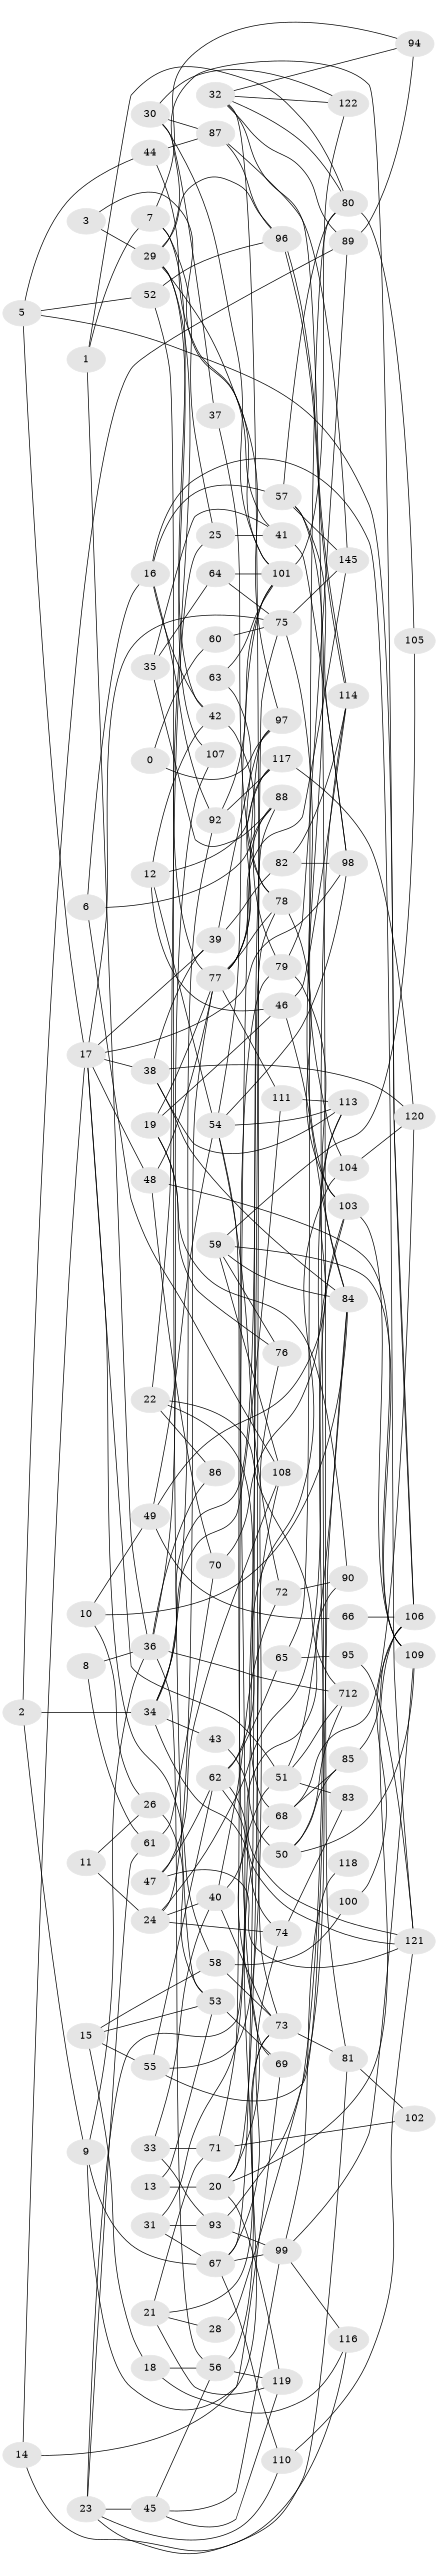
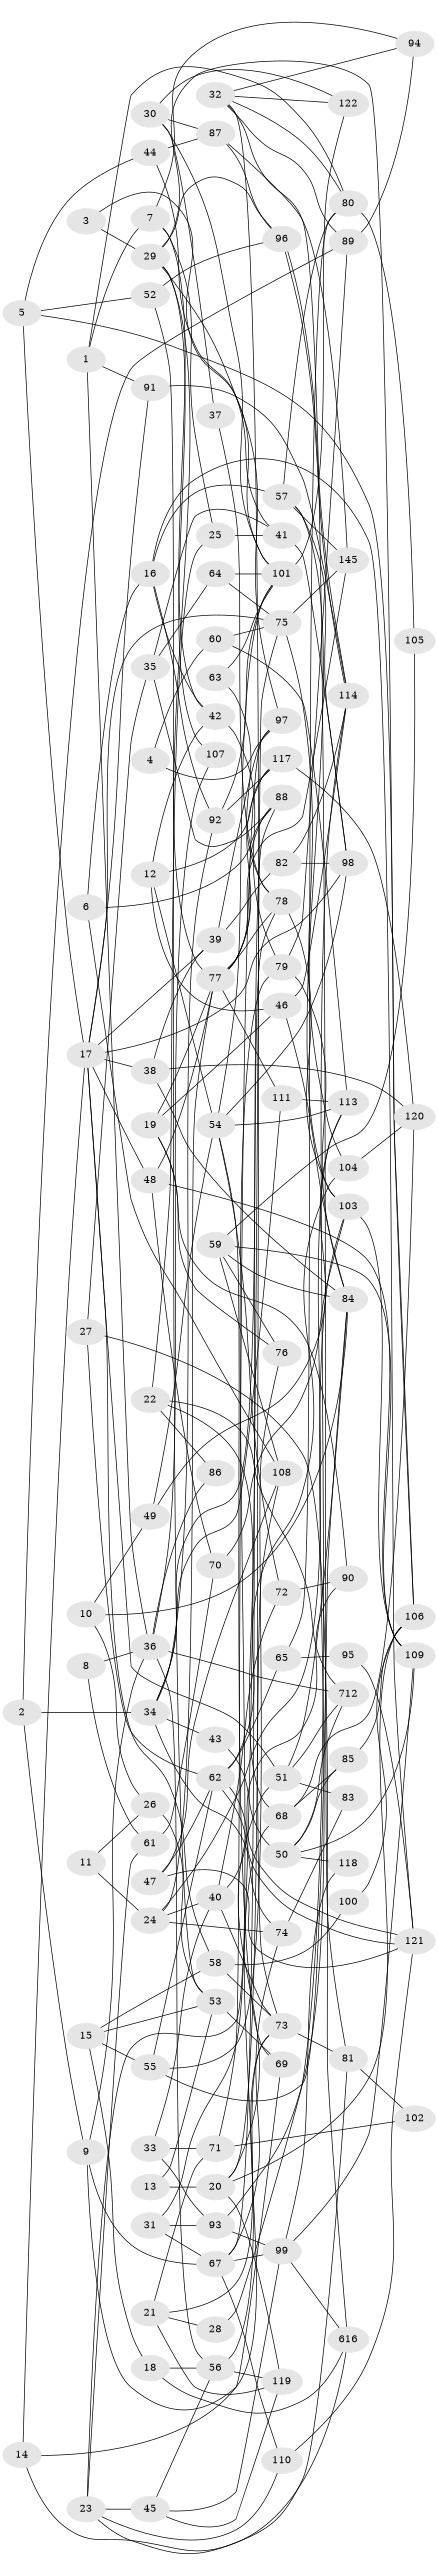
  graph {
    rankdir=LR
    node [color=gray90 style=filled]
    1
    7
    36
    80
+   91
    25
    42
    94
    56
    86
    n11 [label=712]
    107
    105
    114
    2
    9
    34
    89
    67
    69
    92
    74
    43
    78
    111
    3
    29
    101
    106
    77
    41
    96
    122
-   4 [label=0]
+   4
    60
    97
    75
    113
    5
    17
    44
    52
    58
    38
    39
    48
    51
    98
    87
    53
    6
    16
    88
    108
    57
    121
    79
    8
    61
    70
    110
    99
    10
    26
    49
    84
    54
-   66
    11
    24
    40
    12
    46
    117
    72
    120
    13
    20
    119
    14
    73
    81
    102
    15
    18
    55
-   116
+   116 [label=616]
    76
    62
    100
    103
    n92 [label=145]
    82
    109
    83
    104
    68
    19
    90
    21
    28
    71
    22
    85
    23
    45
+   27
    35
    64
    65
    30
    37
    31
    93
    32
    33
    50
    118
    47
    59
    95
    63
    1 -- 7
    1 -- 36
    1 -- 80
+   1 -- 91
    7 -- 25
    7 -- 42
    7 -- 94
    36 -- 56
    36 -- 86
    36 -- n11
    36 -- 107
    80 -- 105
+   91 -- 114
    25 -- 41
    42 -- 79
    56 -- 119
    56 -- 68
    2 -- 9
    2 -- 34
    2 -- 89
    9 -- 36
    9 -- 67
    9 -- 69
    34 -- 92
    34 -- 74
    34 -- 43
    34 -- 78
    34 -- 111
    89 -- 94
    67 -- 74
    67 -- 88
    67 -- 110
    67 -- 99
    92 -- 101
    92 -- 117
    74 -- 83
    43 -- 50
    78 -- 103
    111 -- 113
    3 -- 29
    3 -- 101
    29 -- 107
    29 -- 106
    29 -- 77
    29 -- 41
    29 -- 96
    101 -- 122
    77 -- 78
    77 -- 111
    77 -- 88
    77 -- 117
    77 -- n92
    41 -- 98
    96 -- 114
    96 -- 114
    4 -- 60
    4 -- 97
    60 -- 75
-   38 -- 113
+   60 -- 113
    75 -- n92
    75 -- 104
    5 -- 106
    5 -- 17
    5 -- 44
    5 -- 52
+   17 -- 91
    17 -- 75
    17 -- 58
    17 -- 38
    17 -- 39
    17 -- 48
    17 -- 51
    17 -- 98
    44 -- 97
    44 -- 87
    52 -- 96
    52 -- 53
    58 -- 73
    58 -- 100
    38 -- 39
    38 -- 84
    38 -- 120
    39 -- 97
    39 -- 82
    48 -- 77
    48 -- 70
    48 -- 109
    51 -- n11
    51 -- 84
    51 -- 83
    87 -- 96
    87 -- n92
    53 -- 69
    6 -- 16
    6 -- 88
    6 -- 108
    16 -- 42
    16 -- 92
    16 -- 57
    16 -- 121
    57 -- 80
    57 -- 98
    57 -- 103
    57 -- n92
    79 -- 89
    79 -- 84
    8 -- 36
    8 -- 61
    61 -- 70
    70 -- 103
    110 -- 121
    99 -- 116
    99 -- 109
    99 -- 118
    10 -- 26
    10 -- 49
    10 -- 84
    26 -- 53
    49 -- 113
    49 -- 54
-   49 -- 66
    54 -- 69
    54 -- 101
    54 -- 113
    54 -- 98
    54 -- 72
-   66 -- 106
    11 -- 26
    11 -- 24
    24 -- 74
    24 -- 77
    24 -- 113
    24 -- 40
    40 -- 72
    40 -- 73
    40 -- 90
    12 -- 42
    12 -- 54
    12 -- 46
    12 -- 117
    46 -- 114
    46 -- 84
    117 -- 120
    72 -- 90
    13 -- 53
    13 -- 20
    20 -- 106
    20 -- 51
    20 -- 108
    20 -- 119
    14 -- 17
    14 -- 73
    14 -- 81
    73 -- 81
    81 -- 102
    15 -- 58
    15 -- 53
    15 -- 18
    15 -- 55
    18 -- 56
    18 -- 116
    55 -- 84
    55 -- 76
    55 -- 62
    62 -- 121
    62 -- 121
    62 -- 104
    62 -- 65
    100 -- 106
    103 -- 109
    82 -- 114
    82 -- 98
    104 -- 120
    68 -- 120
    68 -- 85
    19 -- 77
    19 -- 46
    19 -- 76
    19 -- 90
    21 -- 119
    21 -- 73
    21 -- 28
    21 -- 71
    28 -- 114
    71 -- 97
    71 -- 102
    22 -- 25
    22 -- 86
    22 -- n11
    22 -- 68
    85 -- 106
    23 -- 75
    23 -- 61
    23 -- 110
    23 -- 116
    23 -- 45
    45 -- 56
    45 -- 99
    45 -- 119
+   27 -- 116
+   27 -- 62
+   27 -- 35
    35 -- 41
    35 -- 88
    35 -- 64
    64 -- 101
    64 -- 75
    65 -- 80
    65 -- 95
    30 -- 101
    30 -- 122
    30 -- 87
    30 -- 37
    37 -- 78
    31 -- 67
    31 -- 79
    31 -- 93
    93 -- 99
    93 -- 103
    32 -- 80
    32 -- 94
    32 -- 89
    32 -- 122
    32 -- 73
    32 -- 81
    33 -- 40
    33 -- 71
    33 -- 93
    50 -- n11
    50 -- 109
    50 -- 85
+   50 -- 118
    47 -- 108
    47 -- 121
    47 -- 62
    59 -- 105
    59 -- 108
    59 -- 84
    59 -- 76
    59 -- 109
    95 -- 121
    63 -- 78
    63 -- 101
  }
